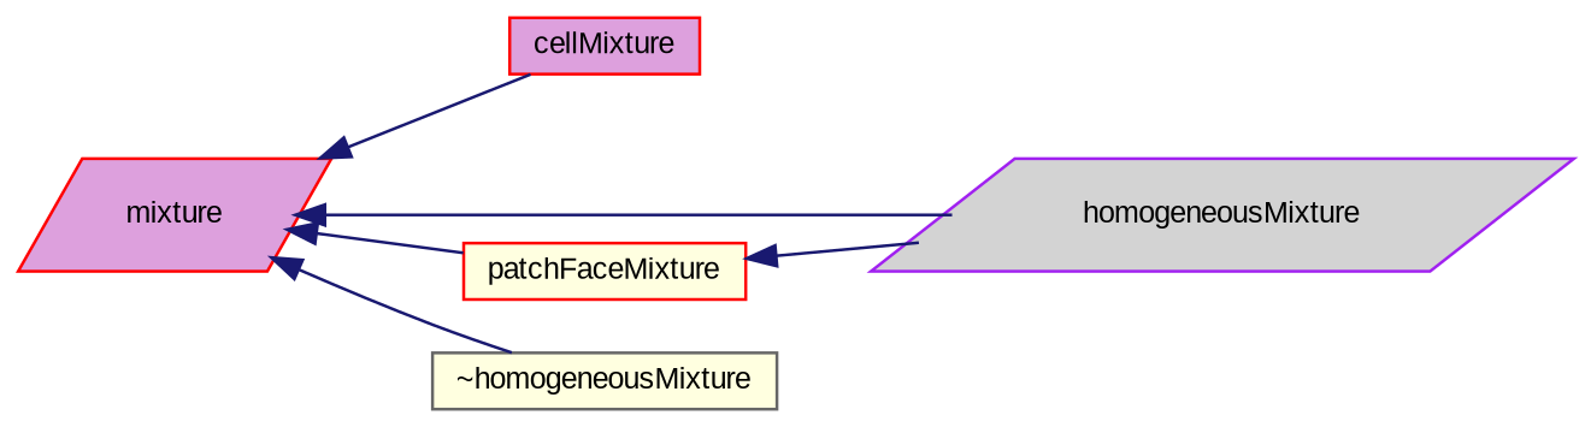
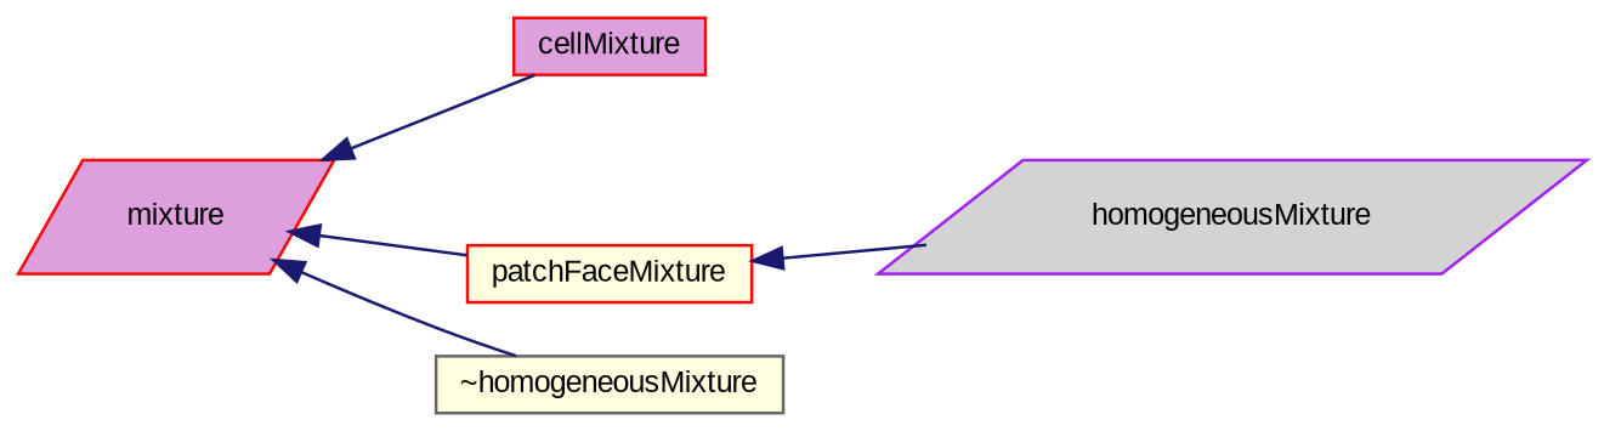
  digraph {
    fontname="Liberation Sans"
    rankdir=LR
    node [color=red fillcolor=plum fontname="Liberation Sans" fontsize=10 shape=box style=filled]
    edge [color=midnightblue dir=back fontname="Liberation Sans" fontsize=10 labelfontname=Helvetica labelfontsize=10 style=solid]
    n1 [fontcolor=black height=0.2 label=mixture shape=parallelogram width=0.4]
    n2 [height=0.2 label=cellMixture width=0.4]
    n3 [color=purple fillcolor=lightgrey height=0.2 label=homogeneousMixture shape=parallelogram width=0.4]
    n4 [fillcolor=lightyellow height=0.2 label=patchFaceMixture width=0.4]
    n5 [color=gray40 fillcolor=lightyellow height=0.2 label="~homogeneousMixture" width=0.4]
    n1 -> n2
-   n1 -> n3
    n1 -> n4
    n1 -> n5
    n4 -> n3
  }
